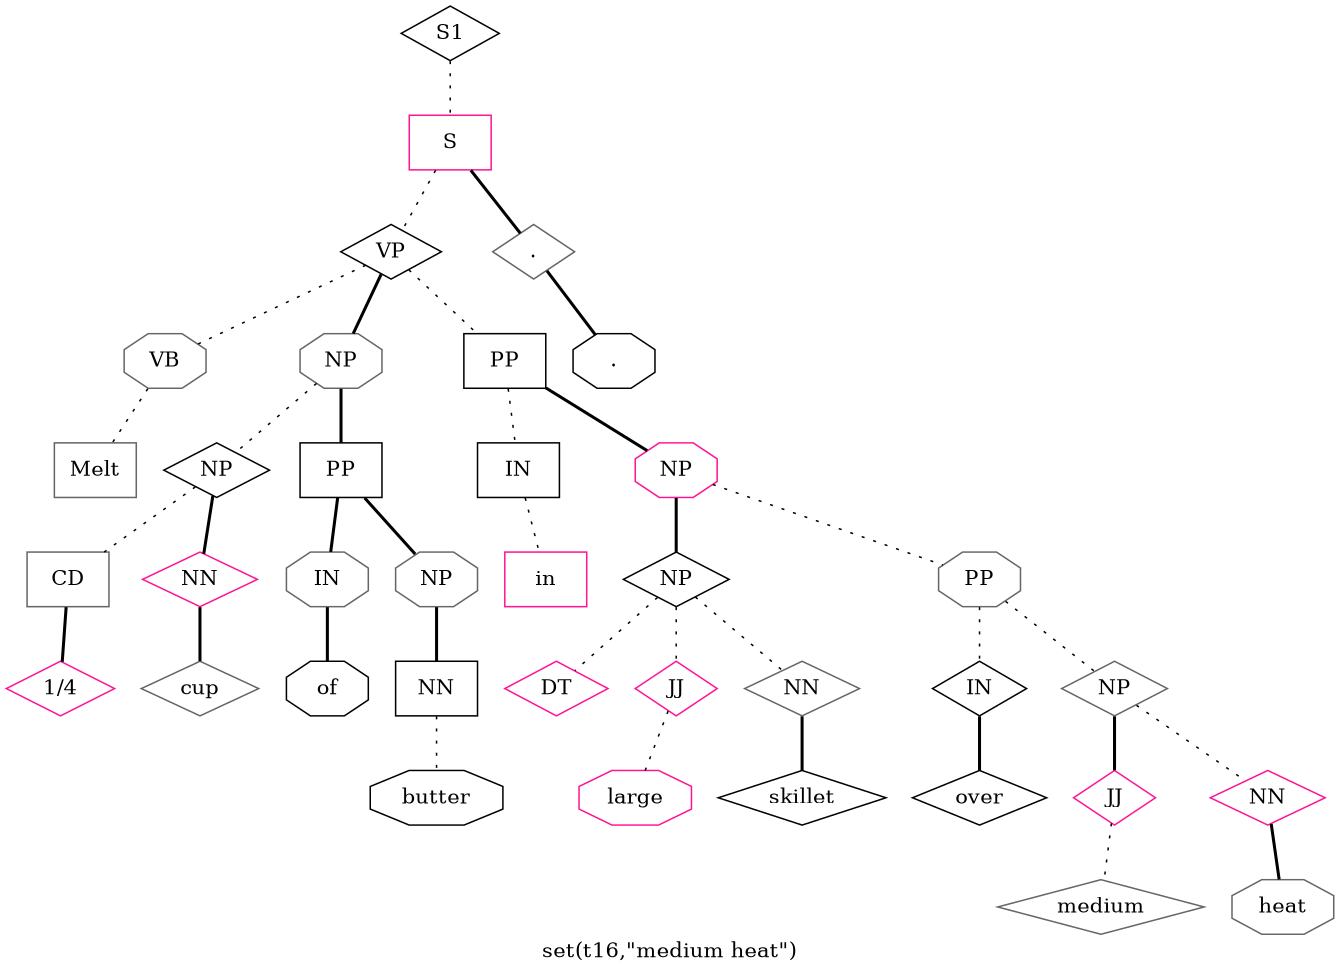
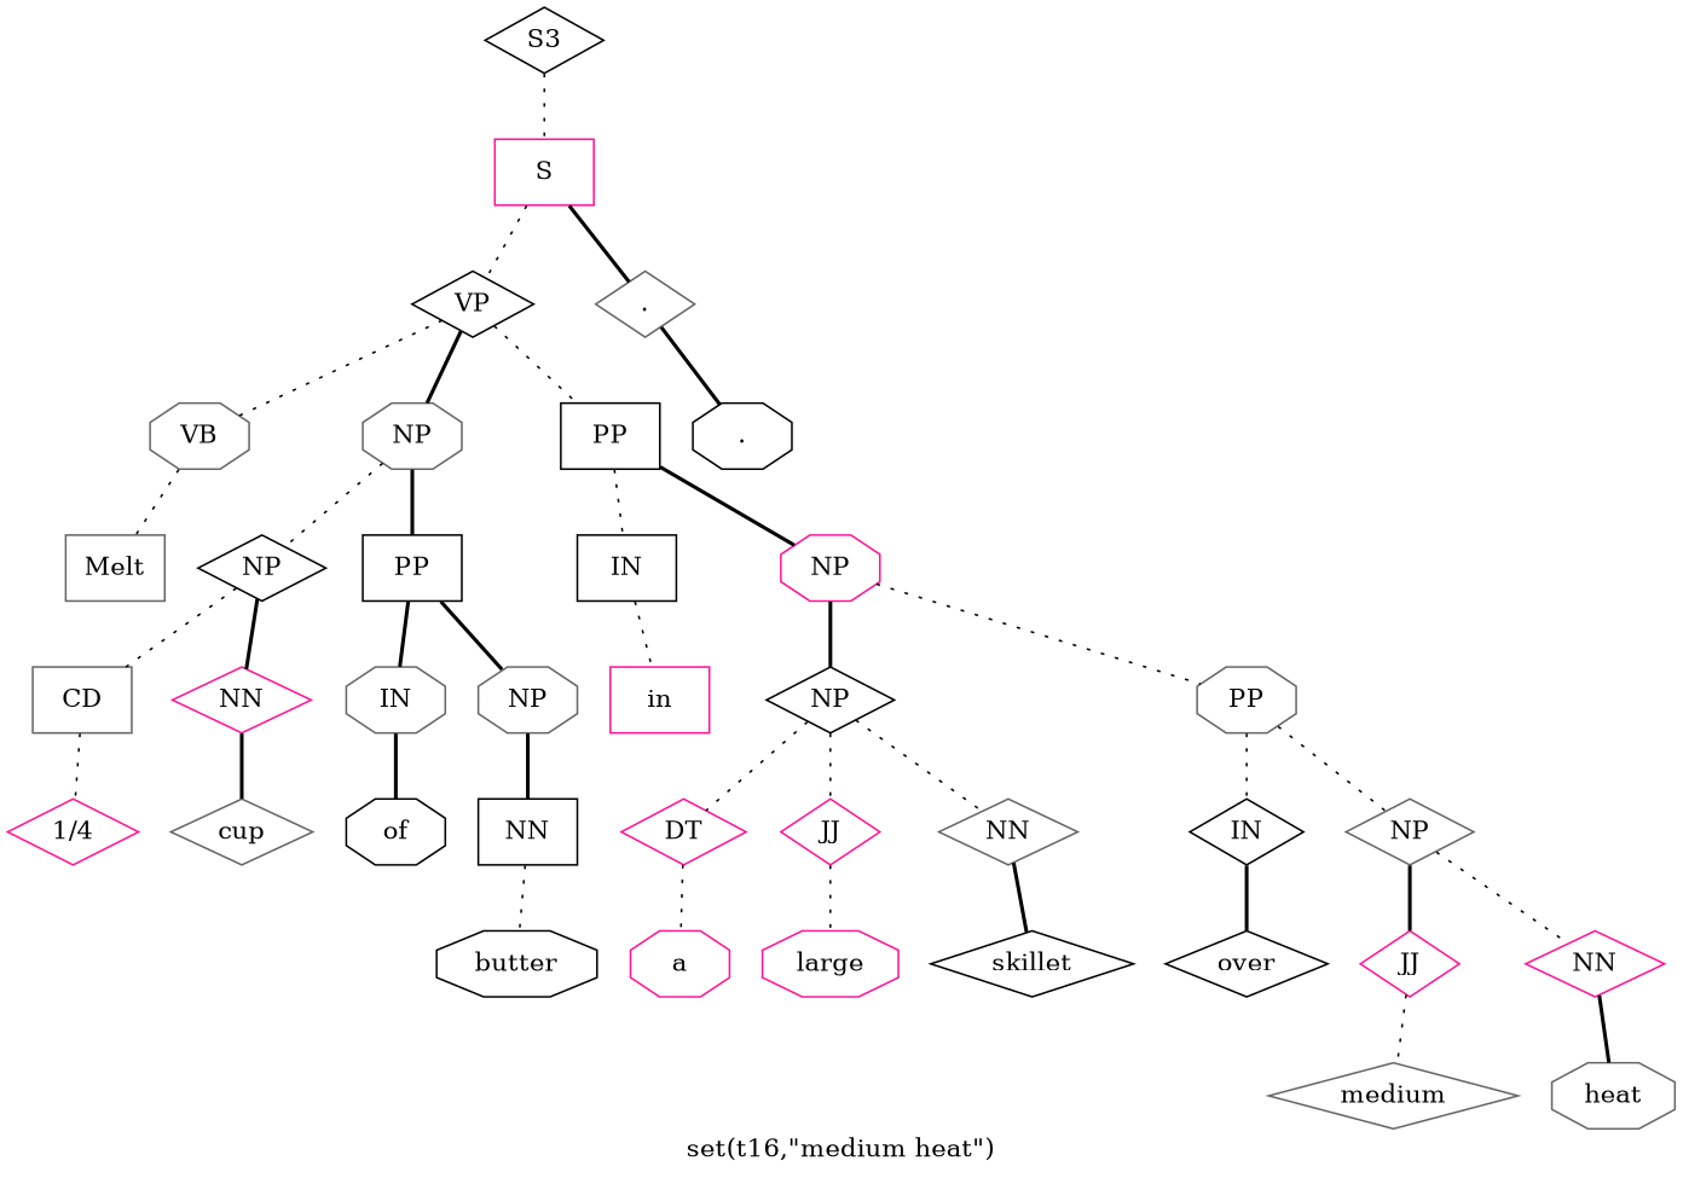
  graph {
    label="set(t16,\"medium heat\")"
    node [color=black shape=diamond]
    edge [style=dotted]
-   n1 [label=S1]
+   n1 [label=S3]
    n2 [color=deeppink label=S shape=box]
    n3 [label=VP]
    n4 [color=gray40 label="."]
    n5 [color=gray40 label=VB shape=octagon]
    n6 [color=gray40 label=NP shape=octagon]
    n7 [label=PP shape=box]
    n8 [label="." shape=octagon]
    n9 [color=gray40 label=Melt shape=box]
    n10 [label=NP]
    n11 [label=PP shape=box]
    n12 [label=IN shape=box]
    n13 [color=deeppink label=NP shape=octagon]
    n14 [color=gray40 label=CD shape=box]
    n15 [color=deeppink label=NN]
    n16 [color=gray40 label=IN shape=octagon]
    n17 [color=gray40 label=NP shape=octagon]
    n18 [color=deeppink label="1/4"]
    n19 [color=gray40 label=cup]
    n20 [label=of shape=octagon]
    n21 [label=NN shape=box]
    n22 [label=butter shape=octagon]
    n23 [color=deeppink label=in shape=box]
    n24 [label=NP]
    n25 [color=gray40 label=PP shape=octagon]
    n26 [color=deeppink label=DT]
    n27 [color=deeppink label=JJ]
    n28 [color=gray40 label=NN]
    n29 [label=IN]
    n30 [color=gray40 label=NP]
+   n31 [color=deeppink label=a shape=octagon]
    n32 [color=deeppink label=large shape=octagon]
    n33 [label=skillet]
    n34 [label=over]
    n35 [color=deeppink label=JJ]
    n36 [color=deeppink label=NN]
    n37 [color=gray40 label=medium]
    n38 [color=gray40 label=heat shape=octagon]
    n1 -- n2
    n2 -- n3
    n2 -- n4 [style=bold]
    n3 -- n5
    n3 -- n6 [style=bold]
    n3 -- n7
    n4 -- n8 [style=bold]
    n5 -- n9
    n6 -- n10
    n6 -- n11 [style=bold]
    n7 -- n12
    n7 -- n13 [style=bold]
    n10 -- n14
    n10 -- n15 [style=bold]
    n11 -- n16 [style=bold]
    n11 -- n17 [style=bold]
    n12 -- n23
    n13 -- n24 [style=bold]
    n13 -- n25
-   n14 -- n18 [style=bold]
+   n14 -- n18
    n15 -- n19 [style=bold]
    n16 -- n20 [style=bold]
    n17 -- n21 [style=bold]
    n21 -- n22
    n24 -- n26
    n24 -- n27
    n24 -- n28
    n25 -- n29
    n25 -- n30
+   n26 -- n31
    n27 -- n32
    n28 -- n33 [style=bold]
    n29 -- n34 [style=bold]
    n30 -- n35 [style=bold]
    n30 -- n36
    n35 -- n37
    n36 -- n38 [style=bold]
  }
